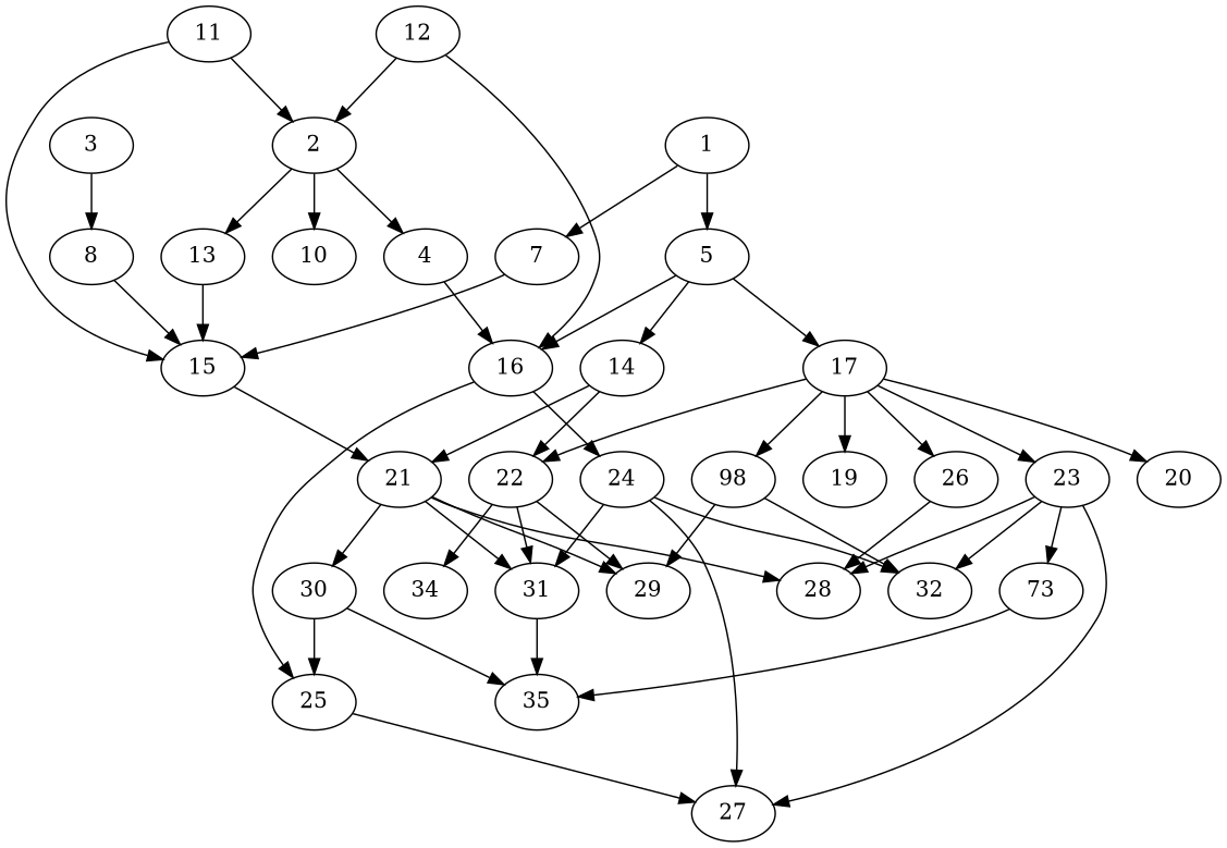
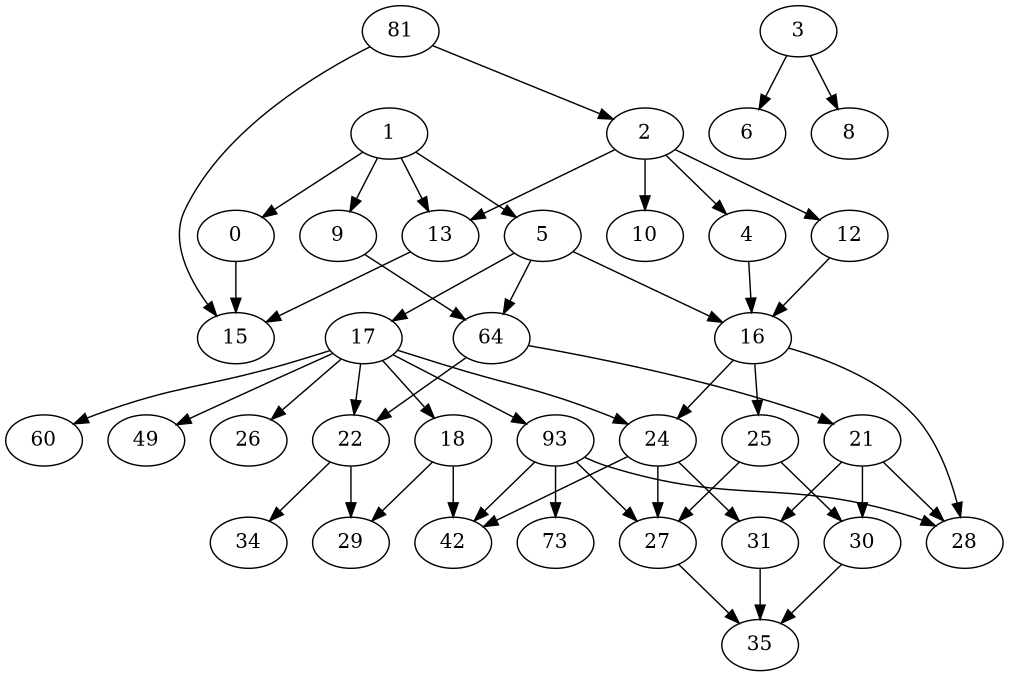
  digraph {
    node [alpha=0.19]
    1 [alpha=0.00 expect_size=28859155923622948]
    5 [alpha=0.12 expect_size=978716581872116170752]
-   7 [alpha=0.01 expect_size=1829389667698584059904]
+   7 [alpha=0.01 expect_size=1829389667698584059904 label=0]
+   9 [alpha=0.18 expect_size=1415314250814336]
    13 [alpha=0.17 expect_size=3608942934012597]
    16 [alpha=0.17 expect_size=641777322368973144064]
-   14 [expect_size=32792703442767424]
+   14 [expect_size=32792703442767424 label=64]
    17 [alpha=0.07 expect_size=1365297805085164288]
    15 [alpha=0.12 expect_size=46170742709370748928]
    24 [alpha=0.18 expect_size=130957005052192992]
    25 [alpha=0.11 expect_size=333953739028357696]
    21 [alpha=0.09 expect_size=501932755546174720]
    22 [alpha=0.03 expect_size=41410732840063000]
-   20 [alpha=0.07 expect_size=25045554727973240]
-   18 [alpha=0.10 expect_size=52735448608961200128 label=98]
-   19 [alpha=0.01 expect_size=8602880107422272]
-   23 [alpha=0.16 expect_size=3214113559307524]
+   20 [alpha=0.07 expect_size=25045554727973240 label=60]
+   18 [alpha=0.10 expect_size=52735448608961200128]
+   19 [alpha=0.01 expect_size=8602880107422272 label=49]
+   23 [alpha=0.16 expect_size=3214113559307524 label=93]
    26 [alpha=0.09 expect_size=7506364739983374]
    2 [alpha=0.10 expect_size=968393491252044160]
    4 [alpha=0.18 expect_size=25215344542566296]
    10 [alpha=0.10 expect_size=18111230629232028]
    12 [expect_size=99896438087428866048]
-   11 [alpha=0.20 expect_size=151697544991144411136]
+   11 [alpha=0.20 expect_size=151697544991144411136 label=81]
    3 [alpha=0.14 expect_size=2327126273481597952]
+   6 [alpha=0.10 expect_size=13040768517627780]
    8 [alpha=0.09 expect_size=779521684737111040]
    31 [alpha=0.11 expect_size=3661589399728374]
-   32 [alpha=0.05 expect_size=1775584048343561535488]
+   32 [alpha=0.05 expect_size=1775584048343561535488 label=42]
    27 [alpha=0.01 expect_size=42565985458225938432]
    30 [alpha=0.07 expect_size=31815568183126868]
    29 [alpha=0.03 expect_size=156838758692714944]
    28 [alpha=0.06 expect_size=34894772269023680]
    34 [expect_size=1368127553029168693248]
    n34 [expect_size=128137196462537703424 label=73]
    35 [alpha=0.04 expect_size=180151054798357004288]
    1 -> 5
    1 -> 7
+   1 -> 9
+   1 -> 13
    5 -> 16
    5 -> 14
    5 -> 17
    7 -> 15
+   9 -> 14
    13 -> 15
    16 -> 24
    16 -> 25
    14 -> 21
    14 -> 22
+   17 -> 24
    17 -> 22
    17 -> 20
    17 -> 18
    17 -> 19
    17 -> 23
    17 -> 26
-   15 -> 21
    24 -> 31
    24 -> 32
    24 -> 27
    25 -> 27
-   30 -> 25
+   25 -> 30
    21 -> 31
    21 -> 30
-   21 -> 29
    21 -> 28
-   22 -> 31
    22 -> 29
    22 -> 34
    18 -> 32
    18 -> 29
    23 -> 32
    23 -> 27
    23 -> 28
    23 -> n34
-   26 -> 28
+   16 -> 28
    2 -> 13
    2 -> 4
    2 -> 10
-   12 -> 2
+   2 -> 12
    4 -> 16
    12 -> 16
    11 -> 15
    11 -> 2
+   3 -> 6
    3 -> 8
-   8 -> 15
    31 -> 35
    30 -> 35
-   n34 -> 35
+   27 -> 35
  }
